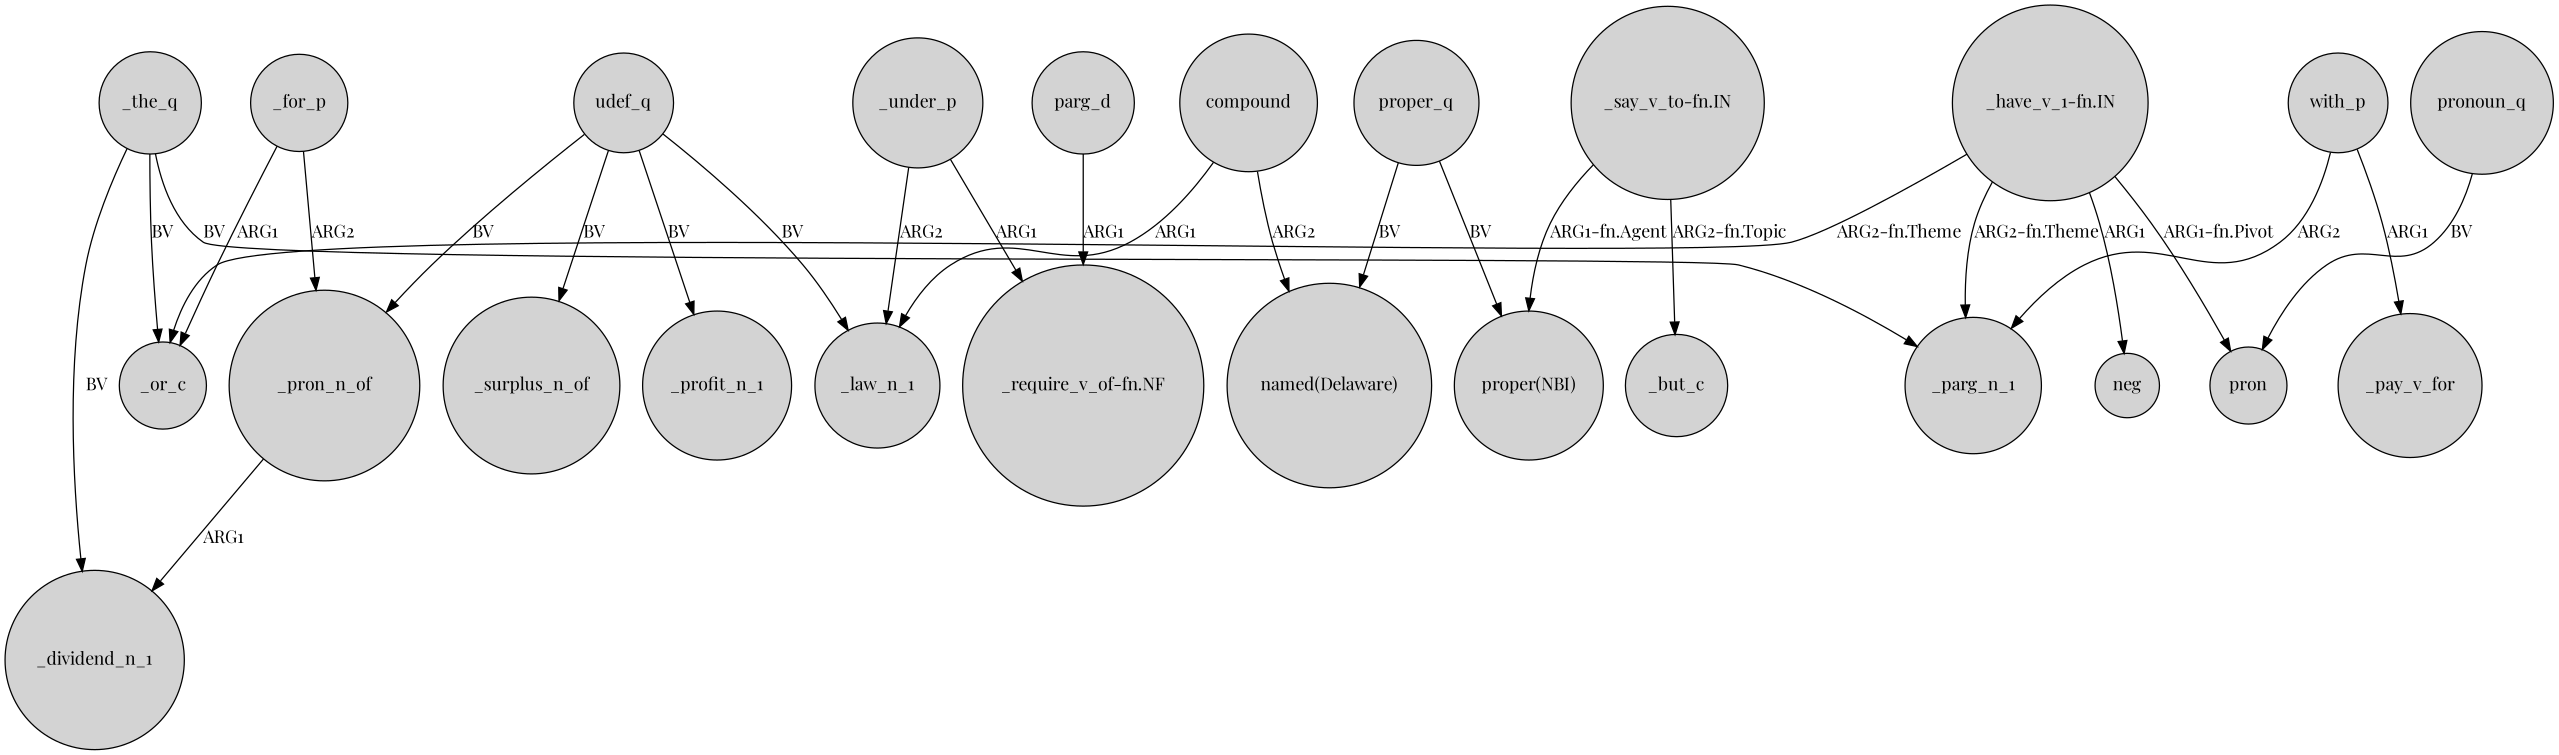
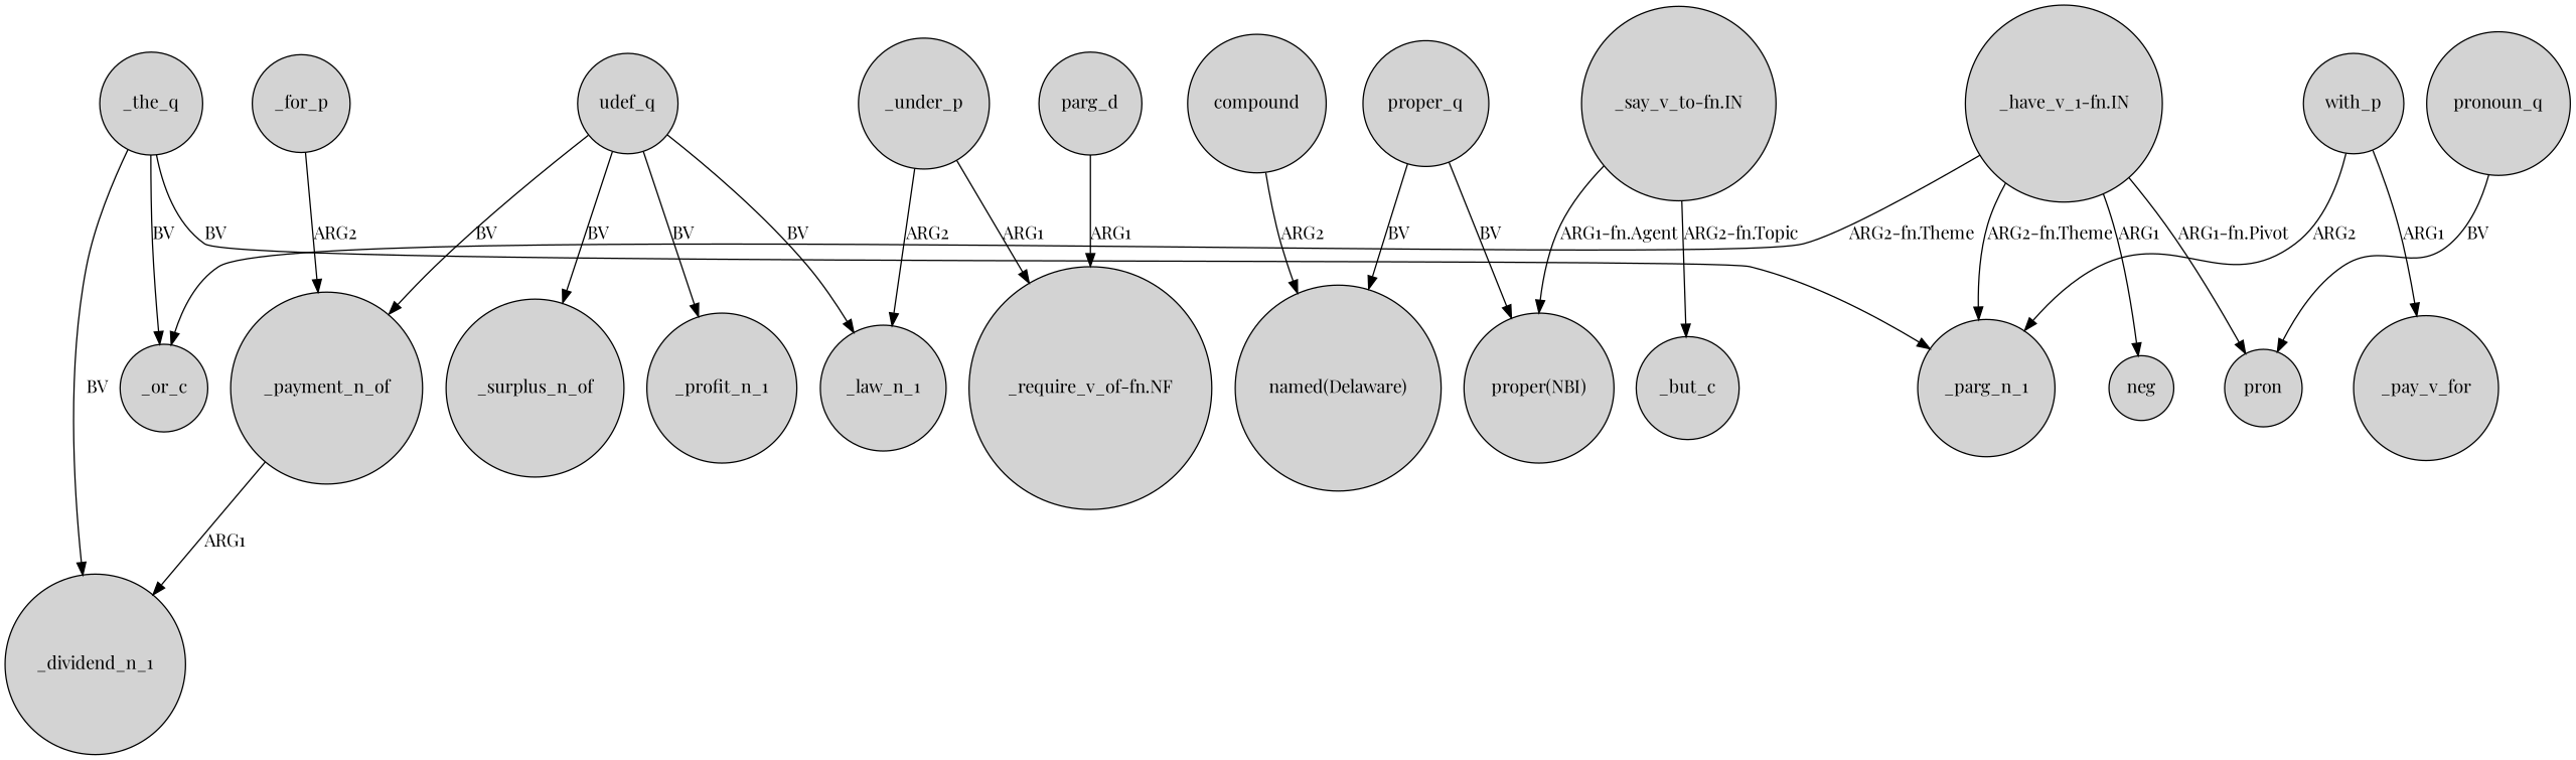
  digraph {
    fontname="Playfair Display"
    node [fontname="Playfair Display" shape=circle style=filled]
    edge [fontname="Playfair Display"]
    _the_q
    _or_c
    n3 [label=_parg_n_1]
    _dividend_n_1
    with_p
    _pay_v_for
    _for_p
-   _payment_n_of [label=_pron_n_of]
+   _payment_n_of
    "_have_v_1-fn.IN"
    neg
    pron
    udef_q
    _law_n_1
    _surplus_n_of
    _profit_n_1
    "_say_v_to-fn.IN"
    _but_c
    n18 [label="proper(NBI)"]
    parg_d
    "_require_v_of-fn.NF"
    proper_q
    "named(Delaware)"
    pronoun_q
    _under_p
    compound
    _the_q -> _or_c [label=BV]
    _the_q -> n3 [label=BV]
    _the_q -> _dividend_n_1 [label=BV]
    with_p -> n3 [label=ARG2]
    with_p -> _pay_v_for [label=ARG1]
-   _for_p -> _or_c [label=ARG1]
    _for_p -> _payment_n_of [label=ARG2]
    _payment_n_of -> _dividend_n_1 [label=ARG1]
    "_have_v_1-fn.IN" -> _or_c [label="ARG2-fn.Theme"]
    "_have_v_1-fn.IN" -> n3 [label="ARG2-fn.Theme"]
    "_have_v_1-fn.IN" -> neg [label=ARG1]
    "_have_v_1-fn.IN" -> pron [label="ARG1-fn.Pivot"]
    udef_q -> _payment_n_of [label=BV]
    udef_q -> _law_n_1 [label=BV]
    udef_q -> _surplus_n_of [label=BV]
    udef_q -> _profit_n_1 [label=BV]
    "_say_v_to-fn.IN" -> _but_c [label="ARG2-fn.Topic"]
    "_say_v_to-fn.IN" -> n18 [label="ARG1-fn.Agent"]
    parg_d -> "_require_v_of-fn.NF" [label=ARG1]
    proper_q -> n18 [label=BV]
    proper_q -> "named(Delaware)" [label=BV]
    pronoun_q -> pron [label=BV]
    _under_p -> _law_n_1 [label=ARG2]
    _under_p -> "_require_v_of-fn.NF" [label=ARG1]
-   compound -> _law_n_1 [label=ARG1]
    compound -> "named(Delaware)" [label=ARG2]
  }
